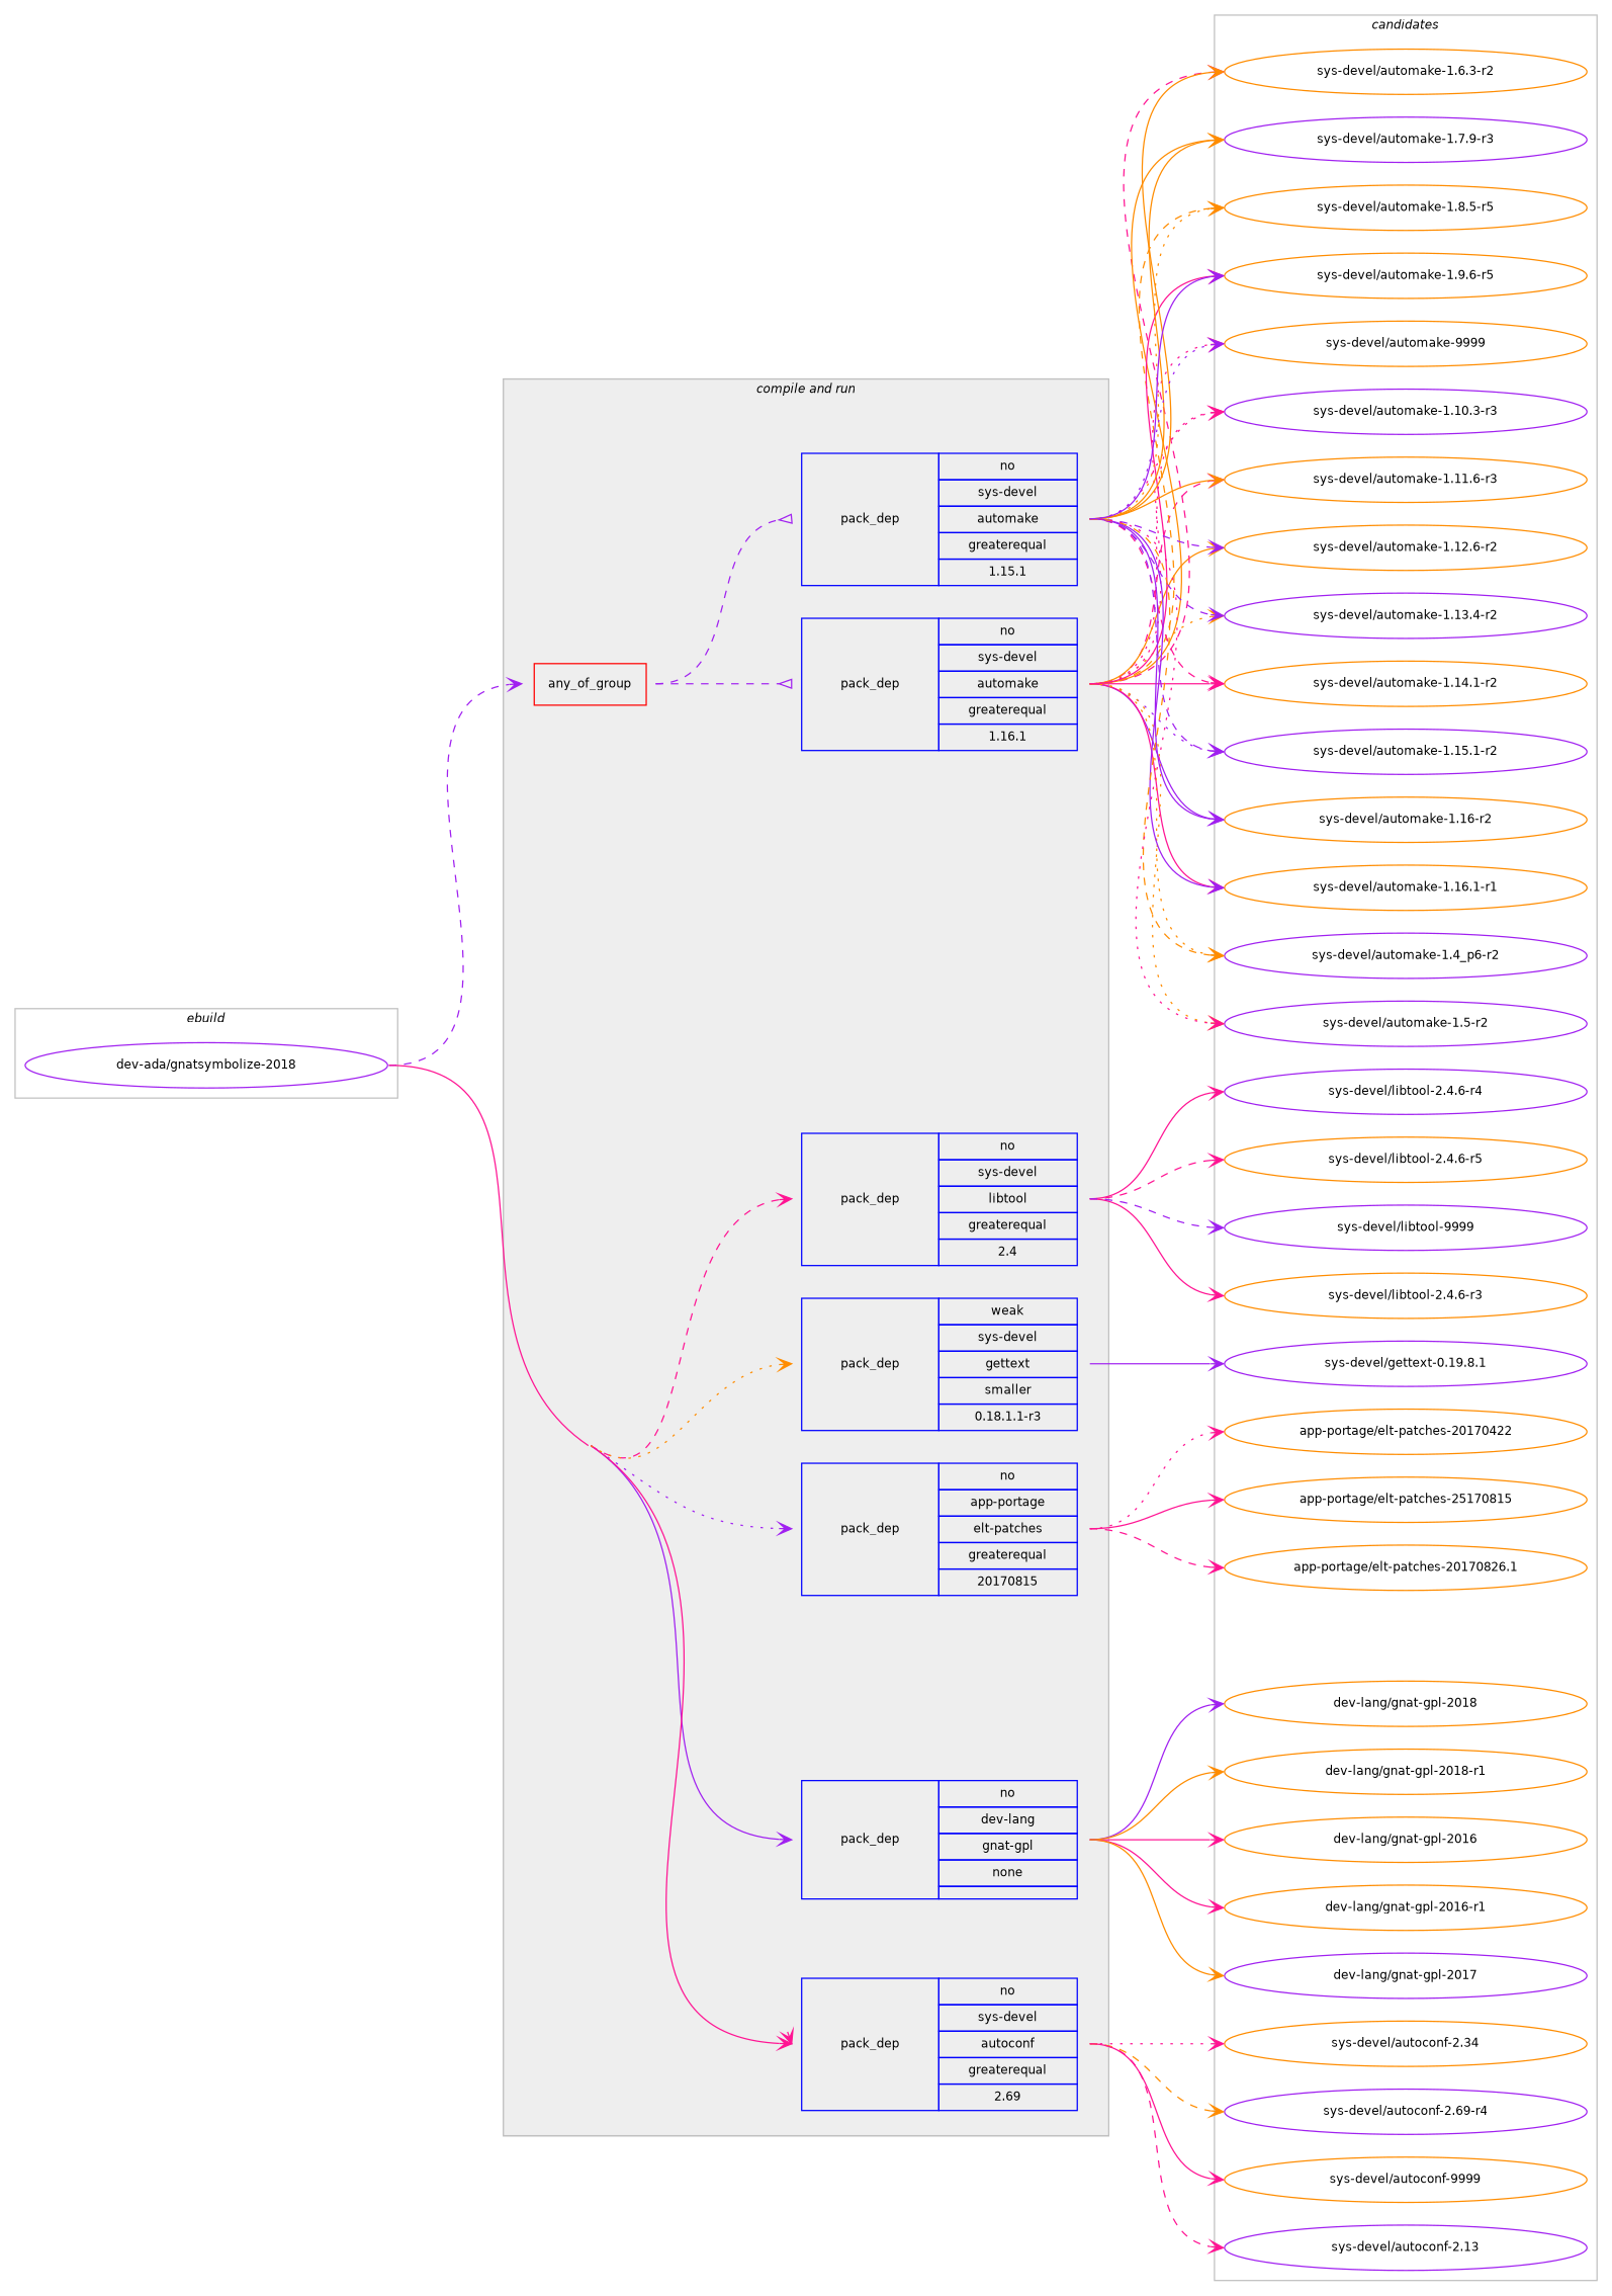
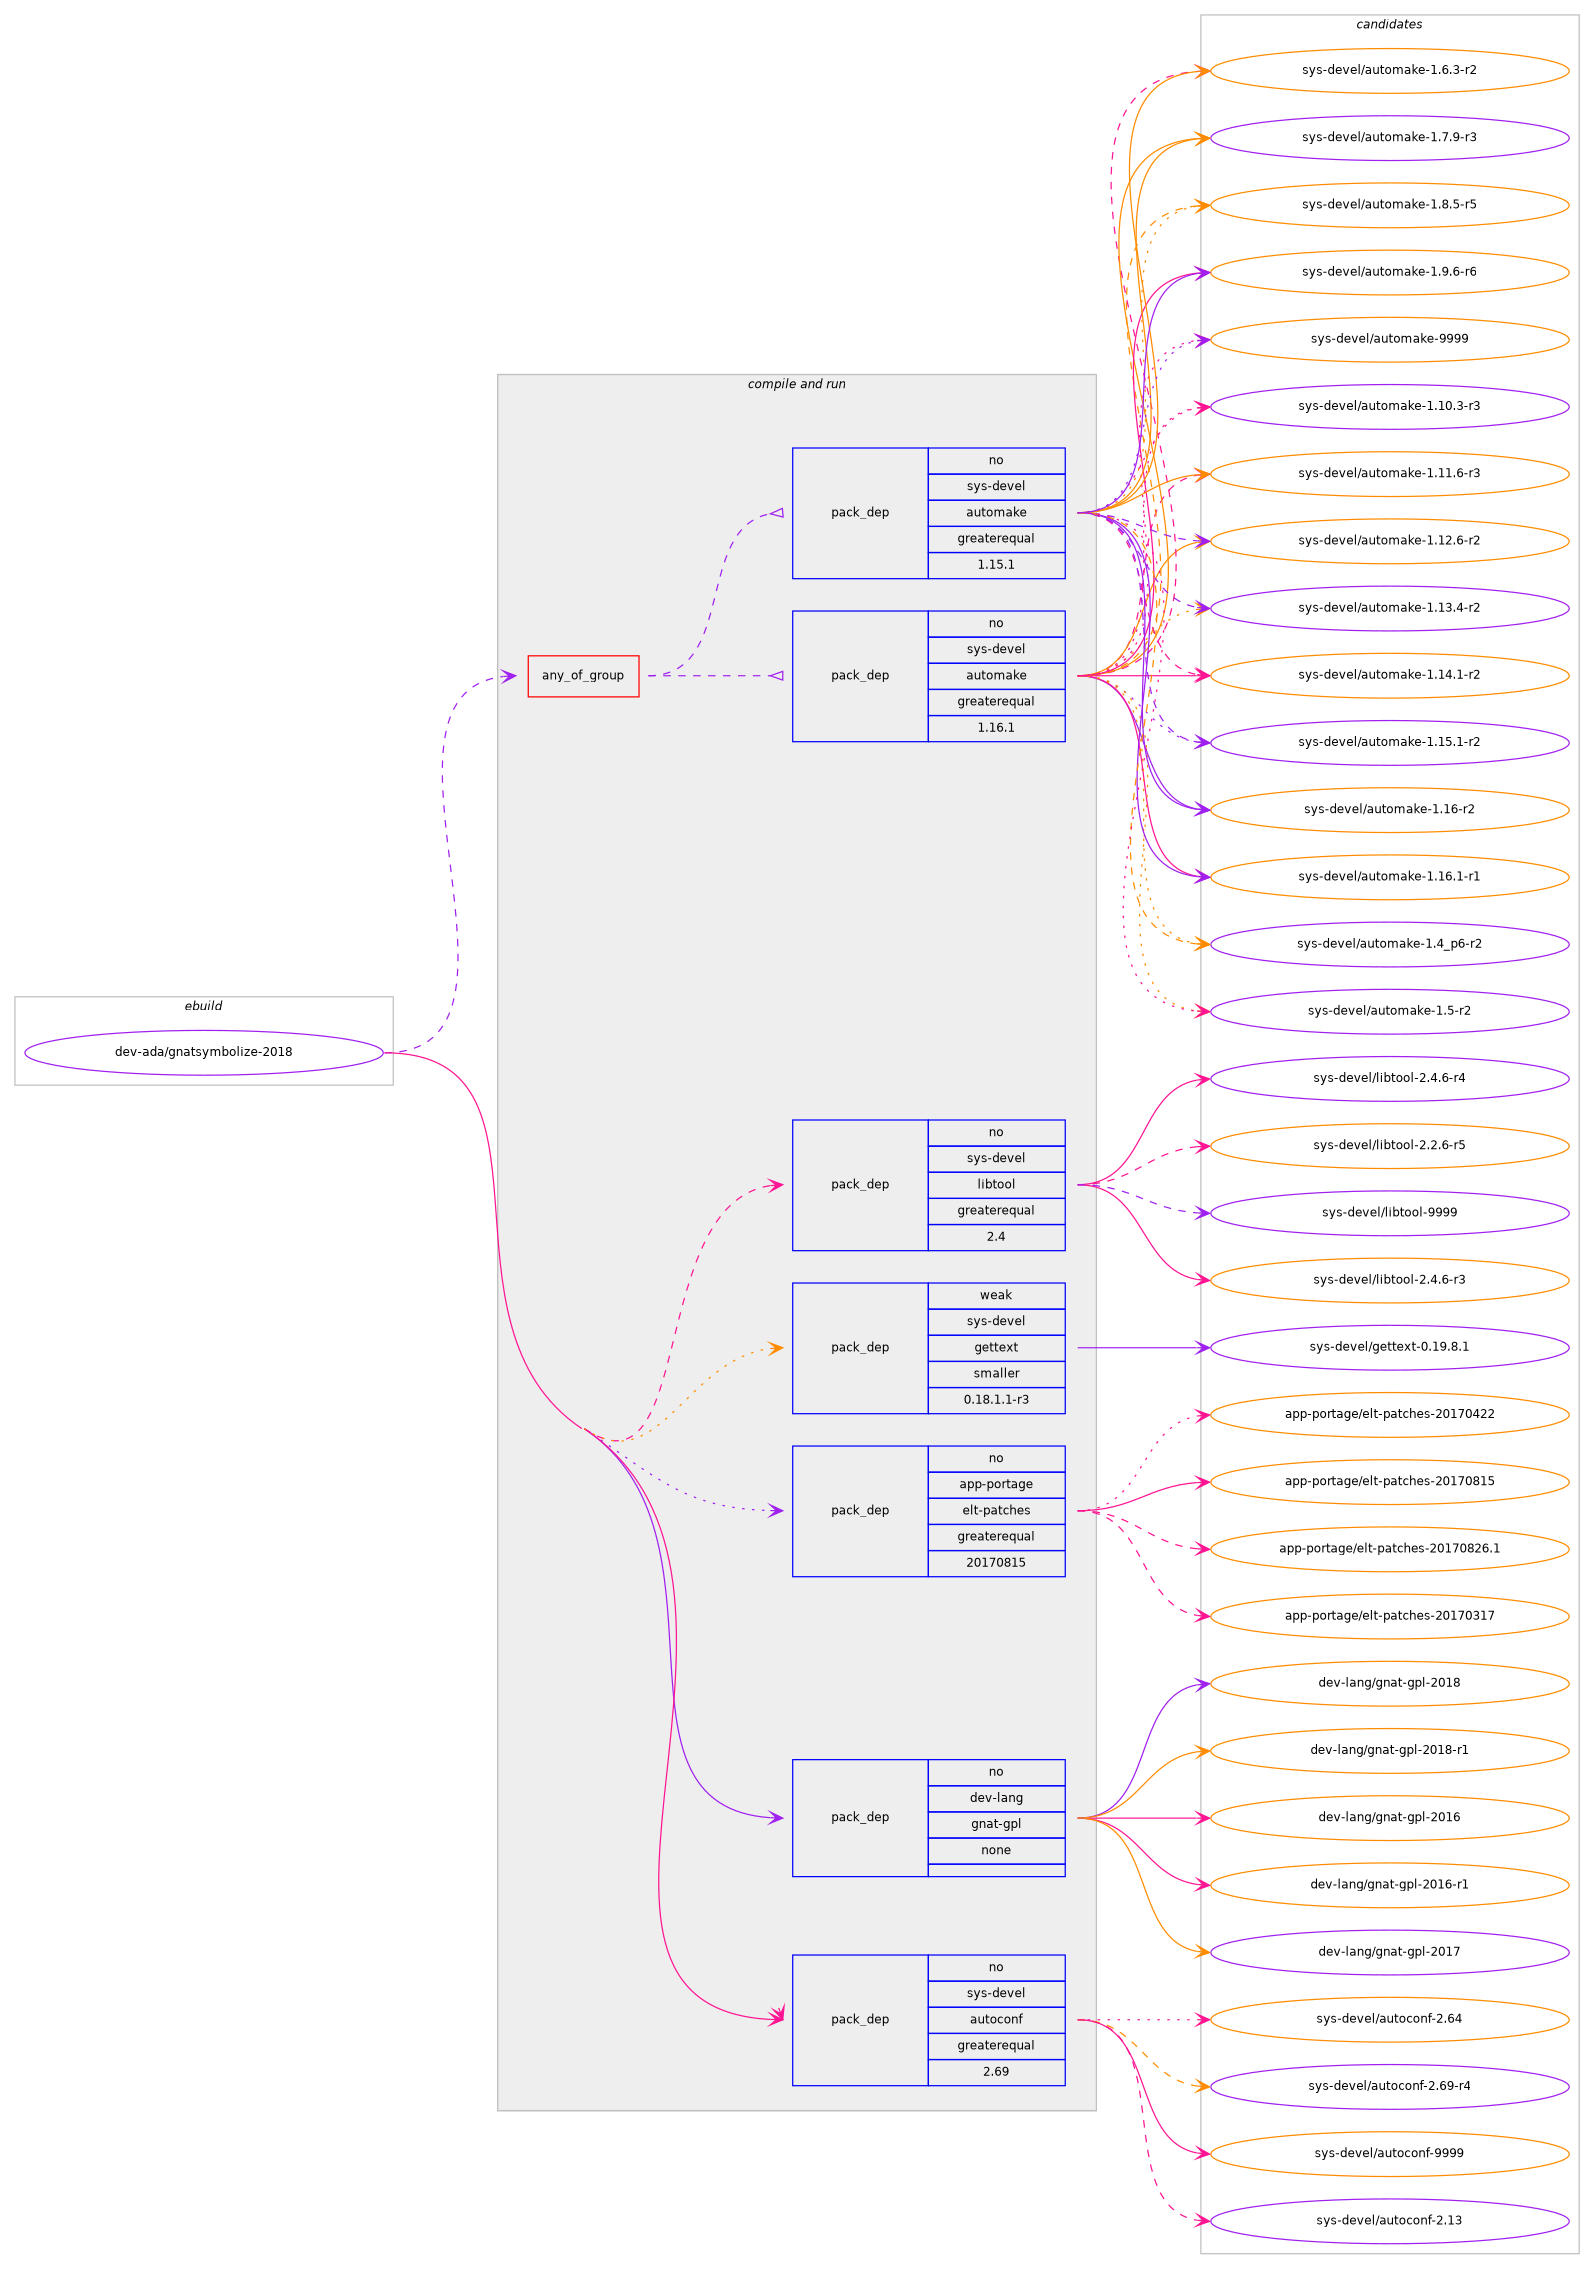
  digraph {
    compound=true
    concentrate=true
    fontname=Helvetica
    fontsize=10
    newrank=true
    rankdir=LR
    ranksep=1.5
    node [color=darkorange fontname=Helvetica fontsize=10]
    edge [arrowhead=vee color=deeppink headport=w style=solid tailport=e weight=100]
    n1 [color=purple label="dev-ada/gnatsymbolize-2018" width=4]
    n2 [color=blue label=<<TABLE BORDER="0" CELLBORDER="1" CELLSPACING="0" CELLPADDING="4" WIDTH="220"><TR><TD ROWSPAN="6" CELLPADDING="30">pack_dep</TD></TR><TR><TD WIDTH="110">no</TD></TR><TR><TD>sys-devel</TD></TR><TR><TD>automake</TD></TR><TR><TD>greaterequal</TD></TR><TR><TD>1.16.1</TD></TR></TABLE>> shape=none]
    n3 [color=blue label=<<TABLE BORDER="0" CELLBORDER="1" CELLSPACING="0" CELLPADDING="4" WIDTH="220"><TR><TD ROWSPAN="6" CELLPADDING="30">pack_dep</TD></TR><TR><TD WIDTH="110">no</TD></TR><TR><TD>sys-devel</TD></TR><TR><TD>automake</TD></TR><TR><TD>greaterequal</TD></TR><TR><TD>1.15.1</TD></TR></TABLE>> shape=none]
    n4 [color=red label=<<TABLE BORDER="0" CELLBORDER="1" CELLSPACING="0" CELLPADDING="4"><TR><TD CELLPADDING="10">any_of_group</TD></TR></TABLE>> shape=none]
    n5 [color=blue label=<<TABLE BORDER="0" CELLBORDER="1" CELLSPACING="0" CELLPADDING="4" WIDTH="220"><TR><TD ROWSPAN="6" CELLPADDING="30">pack_dep</TD></TR><TR><TD WIDTH="110">no</TD></TR><TR><TD>app-portage</TD></TR><TR><TD>elt-patches</TD></TR><TR><TD>greaterequal</TD></TR><TR><TD>20170815</TD></TR></TABLE>> shape=none]
    n6 [color=blue label=<<TABLE BORDER="0" CELLBORDER="1" CELLSPACING="0" CELLPADDING="4" WIDTH="220"><TR><TD ROWSPAN="6" CELLPADDING="30">pack_dep</TD></TR><TR><TD WIDTH="110">no</TD></TR><TR><TD>dev-lang</TD></TR><TR><TD>gnat-gpl</TD></TR><TR><TD>none</TD></TR><TR><TD></TD></TR></TABLE>> shape=none]
    n7 [color=blue label=<<TABLE BORDER="0" CELLBORDER="1" CELLSPACING="0" CELLPADDING="4" WIDTH="220"><TR><TD ROWSPAN="6" CELLPADDING="30">pack_dep</TD></TR><TR><TD WIDTH="110">no</TD></TR><TR><TD>sys-devel</TD></TR><TR><TD>autoconf</TD></TR><TR><TD>greaterequal</TD></TR><TR><TD>2.69</TD></TR></TABLE>> shape=none]
    n8 [color=blue label=<<TABLE BORDER="0" CELLBORDER="1" CELLSPACING="0" CELLPADDING="4" WIDTH="220"><TR><TD ROWSPAN="6" CELLPADDING="30">pack_dep</TD></TR><TR><TD WIDTH="110">no</TD></TR><TR><TD>sys-devel</TD></TR><TR><TD>libtool</TD></TR><TR><TD>greaterequal</TD></TR><TR><TD>2.4</TD></TR></TABLE>> shape=none]
    n9 [color=blue label=<<TABLE BORDER="0" CELLBORDER="1" CELLSPACING="0" CELLPADDING="4" WIDTH="220"><TR><TD ROWSPAN="6" CELLPADDING="30">pack_dep</TD></TR><TR><TD WIDTH="110">weak</TD></TR><TR><TD>sys-devel</TD></TR><TR><TD>gettext</TD></TR><TR><TD>smaller</TD></TR><TR><TD>0.18.1.1-r3</TD></TR></TABLE>> shape=none]
    n10 [color=purple label="sys-devel/automake-1.10.3-r3" width=4]
    n11 [label="sys-devel/automake-1.11.6-r3" width=4]
    n12 [label="sys-devel/automake-1.12.6-r2" width=4]
    n13 [color=purple label="sys-devel/automake-1.13.4-r2" width=4]
    n14 [label="sys-devel/automake-1.14.1-r2" width=4]
    n15 [color=purple label="sys-devel/automake-1.15.1-r2" width=4]
    n16 [label="sys-devel/automake-1.16-r2" width=4]
    n17 [label="sys-devel/automake-1.16.1-r1" width=4]
    n18 [color=purple label="sys-devel/automake-1.4_p6-r2" width=4]
    n19 [color=purple label="sys-devel/automake-1.5-r2" width=4]
    n20 [label="sys-devel/automake-1.6.3-r2" width=4]
    n21 [color=purple label="sys-devel/automake-1.7.9-r3" width=4]
    n22 [label="sys-devel/automake-1.8.5-r5" width=4]
-   n23 [label="sys-devel/automake-1.9.6-r5" width=4]
+   n23 [label="sys-devel/automake-1.9.6-r6" width=4]
    n24 [label="sys-devel/automake-9999" width=4]
+   n25 [label="app-portage/elt-patches-20170317" width=4]
    n26 [label="app-portage/elt-patches-20170422" width=4]
-   n27 [label="app-portage/elt-patches-25170815" width=4]
+   n27 [label="app-portage/elt-patches-20170815" width=4]
    n28 [label="app-portage/elt-patches-20170826.1" width=4]
    n29 [label="dev-lang/gnat-gpl-2016" width=4]
    n30 [label="dev-lang/gnat-gpl-2016-r1" width=4]
    n31 [color=purple label="dev-lang/gnat-gpl-2017" width=4]
    n32 [label="dev-lang/gnat-gpl-2018" width=4]
    n33 [label="dev-lang/gnat-gpl-2018-r1" width=4]
    n34 [color=purple label="sys-devel/autoconf-2.13" width=4]
-   n35 [label="sys-devel/autoconf-2.34" width=4]
+   n35 [label="sys-devel/autoconf-2.64" width=4]
    n36 [color=purple label="sys-devel/autoconf-2.69-r4" width=4]
    n37 [label="sys-devel/autoconf-9999" width=4]
    n38 [label="sys-devel/libtool-2.4.6-r3" width=4]
    n39 [color=purple label="sys-devel/libtool-2.4.6-r4" width=4]
-   n40 [label="sys-devel/libtool-2.4.6-r5" width=4]
+   n40 [label="sys-devel/libtool-2.2.6-r5" width=4]
    n41 [color=purple label="sys-devel/libtool-9999" width=4]
    n42 [color=purple label="sys-devel/gettext-0.19.8.1" width=4]
    subgraph cluster_1 {
      color=gray
      label=<<i>ebuild</i>>
      rank=same
      n1
    }
    subgraph cluster_2 {
      color=gray
      label=<<i>dependencies</i>>
      subgraph cluster_3 {
        color=gray
        fillcolor="#eeeeee"
        label=<<i>compile</i>>
        style=filled
        subgraph sub_4 {
          color=gray
          fillcolor="#eeeeee"
          label=<<i>compile</i>>
          style=filled
          n4
          subgraph sub_5 {
            color=gray
            fillcolor="#eeeeee"
            label=<<i>compile</i>>
            style=filled
            n2
          }
          subgraph sub_6 {
            color=gray
            fillcolor="#eeeeee"
            label=<<i>compile</i>>
            style=filled
            n3
          }
        }
        subgraph sub_7 {
          color=gray
          fillcolor="#eeeeee"
          label=<<i>compile</i>>
          style=filled
          n5
        }
        subgraph sub_8 {
          color=gray
          fillcolor="#eeeeee"
          label=<<i>compile</i>>
          style=filled
          n6
        }
        subgraph sub_9 {
          color=gray
          fillcolor="#eeeeee"
          label=<<i>compile</i>>
          style=filled
          n7
        }
        subgraph sub_10 {
          color=gray
          fillcolor="#eeeeee"
          label=<<i>compile</i>>
          style=filled
          n8
        }
        subgraph sub_11 {
          color=gray
          fillcolor="#eeeeee"
          label=<<i>compile</i>>
          style=filled
          n9
        }
      }
      subgraph cluster_12 {
        color=gray
        fillcolor="#eeeeee"
        label=<<i>run</i>>
        style=filled
      }
      subgraph cluster_13 {
        color=gray
        fillcolor="#eeeeee"
        label=<<i>compile and run</i>>
        style=filled
      }
    }
    subgraph cluster_14 {
      color=gray
      label=<<i>candidates</i>>
      rank=same
      subgraph sub_15 {
        color=black
        label=<<i>candidates</i>>
        nodesep=1
        rank=same
        n10
        n11
        n12
        n13
        n14
        n15
        n16
        n17
        n18
        n19
        n20
        n21
        n22
        n23
        n24
      }
      subgraph sub_16 {
        color=black
        label=<<i>candidates</i>>
        nodesep=1
        rank=same
        n10
        n11
        n12
        n13
        n14
        n15
        n16
        n17
        n18
        n19
        n20
        n21
        n22
        n23
        n24
      }
      subgraph sub_17 {
        color=black
        label=<<i>candidates</i>>
        nodesep=1
        rank=same
+       n25
        n26
        n27
        n28
      }
      subgraph sub_18 {
        color=black
        label=<<i>candidates</i>>
        nodesep=1
        rank=same
        n29
        n30
        n31
        n32
        n33
      }
      subgraph sub_19 {
        color=black
        label=<<i>candidates</i>>
        nodesep=1
        rank=same
        n34
        n35
        n36
        n37
      }
      subgraph sub_20 {
        color=black
        label=<<i>candidates</i>>
        nodesep=1
        rank=same
        n38
        n39
        n40
        n41
      }
      subgraph sub_21 {
        color=black
        label=<<i>candidates</i>>
        nodesep=1
        rank=same
        n42
      }
    }
    n1 -> n4 [color=purple style=dashed weight=20]
    n1 -> n5 [color=purple style=dotted weight=20]
    n1 -> n6 [color=purple weight=20]
    n1 -> n7 [weight=20]
    n1 -> n8 [style=dashed weight=20]
    n1 -> n9 [color=darkorange style=dotted weight=20]
    n2 -> n10 [style=dotted]
    n2 -> n11 [style=dashed]
    n2 -> n12 [color=darkorange]
    n2 -> n13 [color=darkorange style=dotted]
    n2 -> n14
    n2 -> n15 [color=purple style=dotted]
    n2 -> n16 [color=purple]
    n2 -> n17
    n2 -> n18 [color=darkorange style=dotted]
    n2 -> n19 [color=darkorange style=dotted]
    n2 -> n20 [style=dashed]
    n2 -> n21 [color=darkorange]
    n2 -> n22 [color=darkorange style=dashed]
    n2 -> n23
    n2 -> n24 [style=dotted]
    n3 -> n10 [style=dotted]
    n3 -> n11 [color=darkorange]
    n3 -> n12 [color=purple style=dashed]
    n3 -> n13 [color=purple style=dashed]
    n3 -> n14 [style=dashed]
    n3 -> n15 [color=purple style=dashed]
    n3 -> n16 [color=purple]
    n3 -> n17 [color=purple]
    n3 -> n18 [color=darkorange style=dashed]
    n3 -> n19 [style=dotted]
    n3 -> n20 [color=darkorange]
    n3 -> n21 [color=darkorange]
    n3 -> n22 [color=darkorange style=dotted]
    n3 -> n23 [color=purple]
    n3 -> n24 [color=purple style=dotted]
    n4 -> n2 [arrowhead=oinv color=purple style=dashed weight=20]
    n4 -> n3 [arrowhead=oinv color=purple style=dashed weight=20]
+   n5 -> n25 [style=dashed]
    n5 -> n26 [style=dotted]
    n5 -> n27
    n5 -> n28 [style=dashed]
    n6 -> n29
    n6 -> n30
    n6 -> n31 [color=darkorange]
    n6 -> n32 [color=purple]
    n6 -> n33 [color=darkorange]
    n7 -> n34 [style=dashed]
    n7 -> n35 [style=dotted]
    n7 -> n36 [color=darkorange style=dashed]
    n7 -> n37
    n8 -> n38
    n8 -> n39
    n8 -> n40 [style=dashed]
    n8 -> n41 [color=purple style=dashed]
    n9 -> n42 [color=purple]
  }
